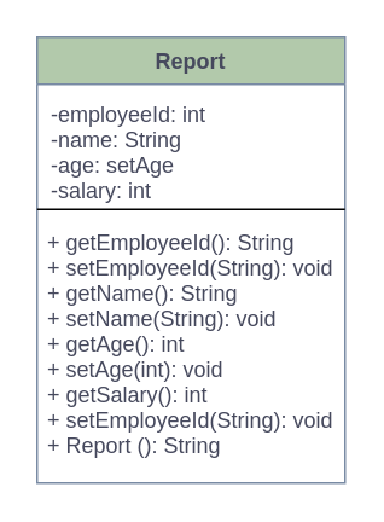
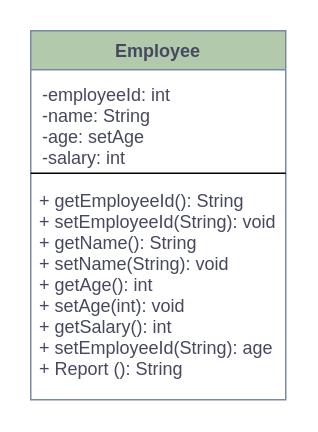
  <mxCell id="0" />
  <mxCell id="1" parent="0" />
- <mxCell id="2" value="Report" style="swimlane;fontStyle=1;align=center;verticalAlign=top;childLayout=stackLayout;horizontal=1;startSize=26;horizontalStack=0;resizeParent=1;resizeParentMax=0;resizeLast=0;collapsible=1;marginBottom=0;rounded=0;sketch=0;fontColor=#46495D;strokeColor=#788AA3;fillColor=#B2C9AB;" parent="1" vertex="1"><mxGeometry x="20" y="20" width="170" height="246" as="geometry" /></mxCell>
+ <mxCell id="2" value="Employee" style="swimlane;fontStyle=1;align=center;verticalAlign=top;childLayout=stackLayout;horizontal=1;startSize=26;horizontalStack=0;resizeParent=1;resizeParentMax=0;resizeLast=0;collapsible=1;marginBottom=0;rounded=0;sketch=0;fontColor=#46495D;strokeColor=#788AA3;fillColor=#B2C9AB;" parent="1" vertex="1"><mxGeometry x="20" y="20" width="170" height="246" as="geometry" /></mxCell>
  <mxCell id="3" value="-employeeId: int&#10;-name: String&#10;-age: setAge&#10;-salary: int" style="text;strokeColor=none;fillColor=none;align=left;verticalAlign=top;spacingLeft=4;spacingRight=4;overflow=hidden;rotatable=0;points=[[0,0.5],[1,0.5]];portConstraint=eastwest;rounded=0;sketch=0;fontColor=#46495D;spacingTop=1;spacing=4;" parent="2" vertex="1"><mxGeometry y="26" width="170" height="64" as="geometry" /></mxCell>
  <mxCell id="4" value="" style="line;strokeWidth=1;fillColor=none;align=left;verticalAlign=middle;spacingTop=-1;spacingLeft=3;spacingRight=3;rotatable=0;labelPosition=right;points=[];portConstraint=eastwest;rounded=0;sketch=0;fontColor=#46495D;" parent="2" vertex="1"><mxGeometry y="90" width="170" height="10" as="geometry" /></mxCell>
- <mxCell id="5" value="+ getEmployeeId(): String&#10;+ setEmployeeId(String): void&#10;+ getName(): String&#10;+ setName(String): void&#10;+ getAge(): int&#10;+ setAge(int): void&#10;+ getSalary(): int&#10;+ setEmployeeId(String): void&#10;+ Report (): String" style="text;strokeColor=none;fillColor=none;align=left;verticalAlign=top;spacingLeft=4;spacingRight=4;overflow=hidden;rotatable=0;points=[[0,0.5],[1,0.5]];portConstraint=eastwest;rounded=0;sketch=0;fontColor=#46495D;" parent="2" vertex="1"><mxGeometry y="100" width="170" height="146" as="geometry" /></mxCell>
+ <mxCell id="5" value="+ getEmployeeId(): String&#10;+ setEmployeeId(String): void&#10;+ getName(): String&#10;+ setName(String): void&#10;+ getAge(): int&#10;+ setAge(int): void&#10;+ getSalary(): int&#10;+ setEmployeeId(String): age&#10;+ Report (): String" style="text;strokeColor=none;fillColor=none;align=left;verticalAlign=top;spacingLeft=4;spacingRight=4;overflow=hidden;rotatable=0;points=[[0,0.5],[1,0.5]];portConstraint=eastwest;rounded=0;sketch=0;fontColor=#46495D;" parent="2" vertex="1"><mxGeometry y="100" width="170" height="146" as="geometry" /></mxCell>
